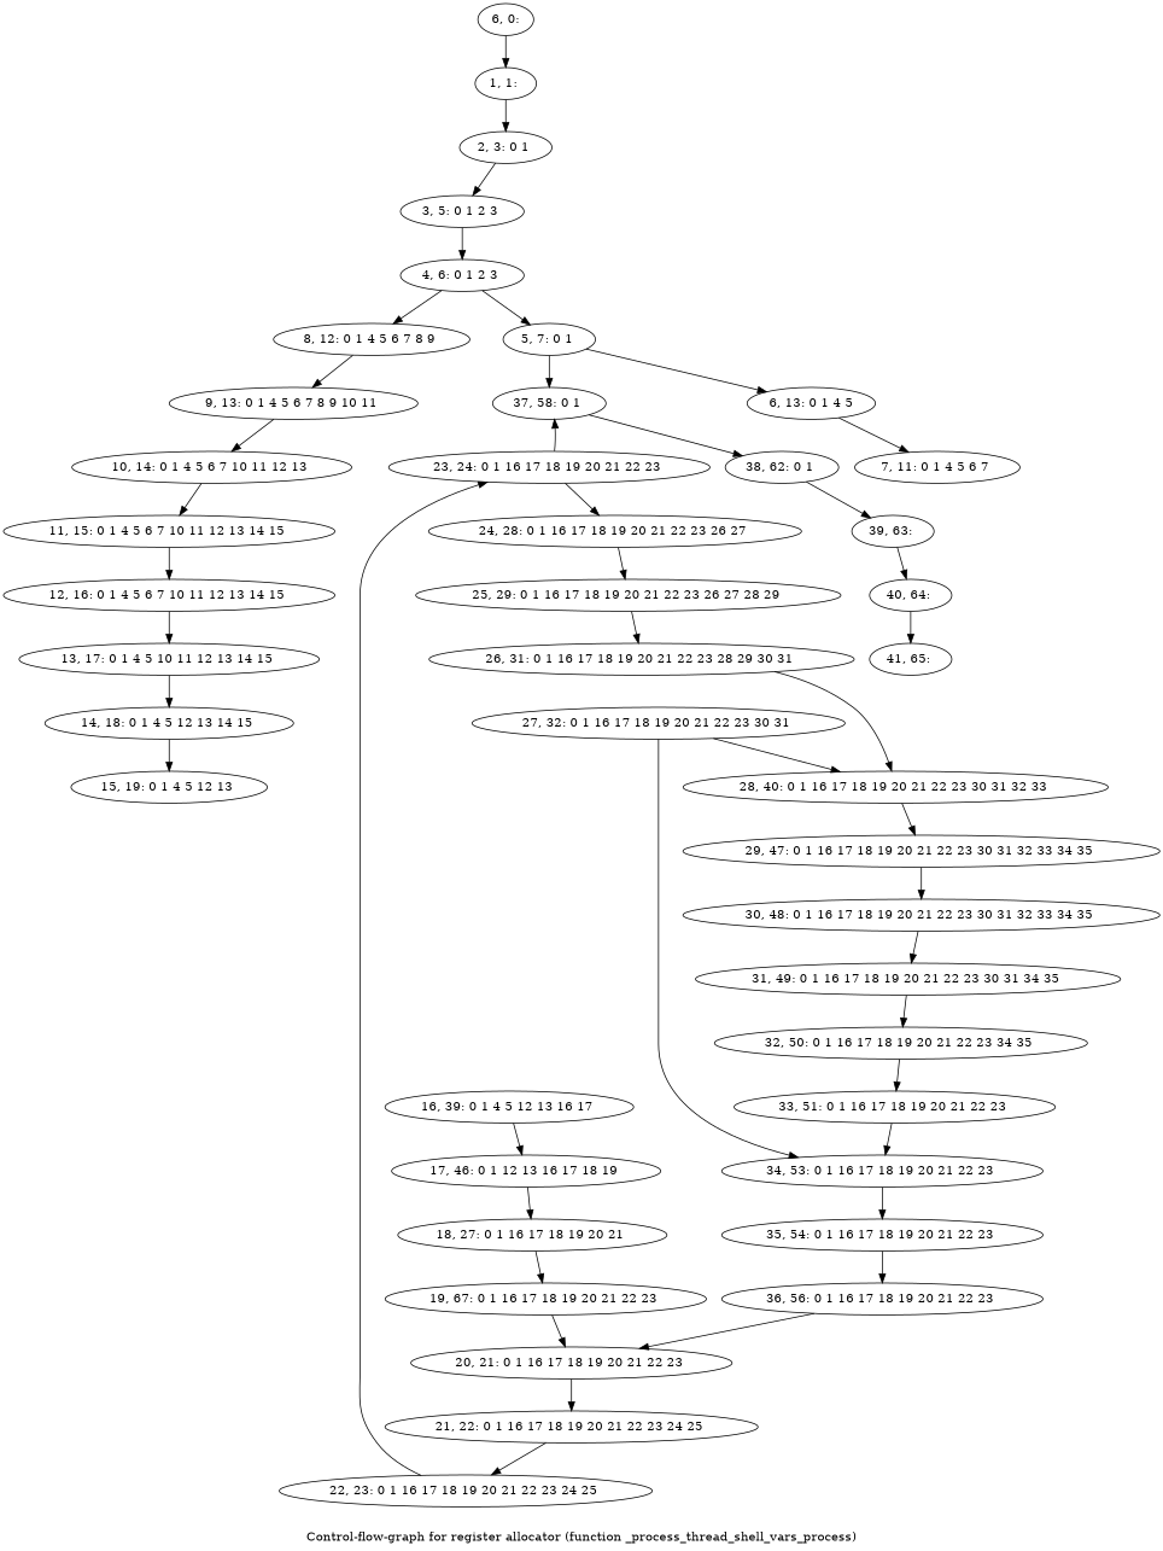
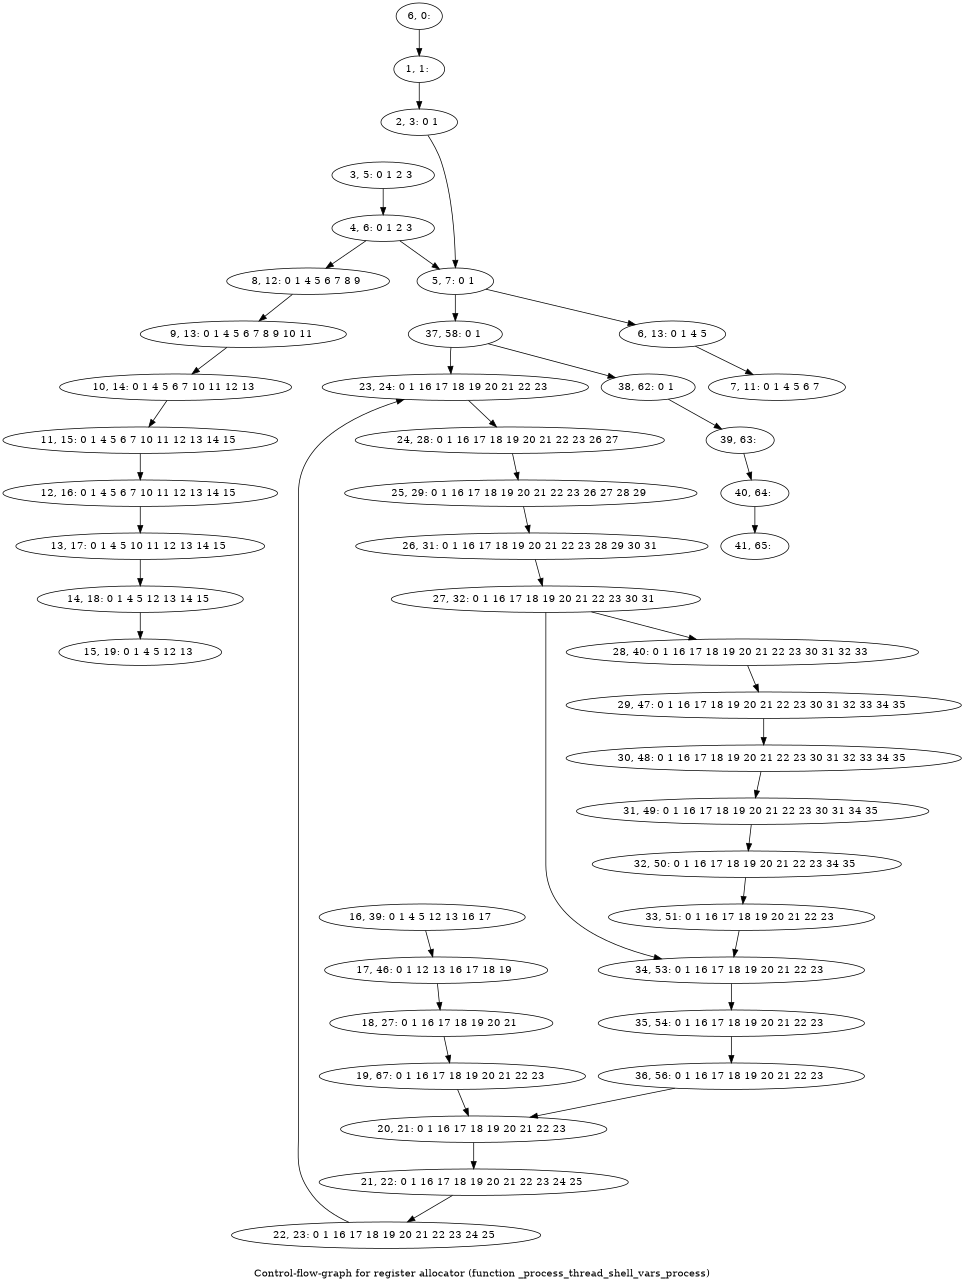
  digraph {
    label="Control-flow-graph for register allocator (function _process_thread_shell_vars_process)"
    n1 [label="6, 0:"]
    n2 [label="1, 1: "]
    n3 [label="2, 3: 0 1 "]
    n4 [label="3, 5: 0 1 2 3 "]
    n5 [label="4, 6: 0 1 2 3 "]
    n6 [label="5, 7: 0 1 "]
    n7 [label="8, 12: 0 1 4 5 6 7 8 9 "]
    n8 [label="6, 13: 0 1 4 5"]
    n9 [label="37, 58: 0 1 "]
    n10 [label="7, 11: 0 1 4 5 6 7 "]
    n11 [label="38, 62: 0 1 "]
    n12 [label="9, 13: 0 1 4 5 6 7 8 9 10 11 "]
    n13 [label="10, 14: 0 1 4 5 6 7 10 11 12 13 "]
    n14 [label="11, 15: 0 1 4 5 6 7 10 11 12 13 14 15 "]
    n15 [label="12, 16: 0 1 4 5 6 7 10 11 12 13 14 15 "]
    n16 [label="13, 17: 0 1 4 5 10 11 12 13 14 15 "]
    n17 [label="14, 18: 0 1 4 5 12 13 14 15 "]
    n18 [label="15, 19: 0 1 4 5 12 13 "]
    n19 [label="16, 39: 0 1 4 5 12 13 16 17 "]
    n20 [label="17, 46: 0 1 12 13 16 17 18 19 "]
    n21 [label="18, 27: 0 1 16 17 18 19 20 21 "]
    n22 [label="19, 67: 0 1 16 17 18 19 20 21 22 23 "]
    n23 [label="20, 21: 0 1 16 17 18 19 20 21 22 23 "]
    n24 [label="21, 22: 0 1 16 17 18 19 20 21 22 23 24 25 "]
    n25 [label="22, 23: 0 1 16 17 18 19 20 21 22 23 24 25 "]
    n26 [label="23, 24: 0 1 16 17 18 19 20 21 22 23 "]
    n27 [label="24, 28: 0 1 16 17 18 19 20 21 22 23 26 27 "]
    n28 [label="25, 29: 0 1 16 17 18 19 20 21 22 23 26 27 28 29 "]
    n29 [label="26, 31: 0 1 16 17 18 19 20 21 22 23 28 29 30 31 "]
    n30 [label="27, 32: 0 1 16 17 18 19 20 21 22 23 30 31 "]
    n31 [label="28, 40: 0 1 16 17 18 19 20 21 22 23 30 31 32 33 "]
    n32 [label="34, 53: 0 1 16 17 18 19 20 21 22 23 "]
    n33 [label="29, 47: 0 1 16 17 18 19 20 21 22 23 30 31 32 33 34 35 "]
    n34 [label="35, 54: 0 1 16 17 18 19 20 21 22 23 "]
    n35 [label="30, 48: 0 1 16 17 18 19 20 21 22 23 30 31 32 33 34 35 "]
    n36 [label="31, 49: 0 1 16 17 18 19 20 21 22 23 30 31 34 35 "]
    n37 [label="32, 50: 0 1 16 17 18 19 20 21 22 23 34 35 "]
    n38 [label="33, 51: 0 1 16 17 18 19 20 21 22 23 "]
    n39 [label="36, 56: 0 1 16 17 18 19 20 21 22 23 "]
    n40 [label="39, 63: "]
    n41 [label="40, 64: "]
    n42 [label="41, 65: "]
    n1 -> n2
    n2 -> n3
-   n3 -> n4
+   n3 -> n6
    n4 -> n5
    n5 -> n6
    n5 -> n7
    n6 -> n8
    n6 -> n9
    n7 -> n12
    n8 -> n10
    n9 -> n11
    n11 -> n40
    n12 -> n13
    n13 -> n14
    n14 -> n15
    n15 -> n16
    n16 -> n17
    n17 -> n18
    n19 -> n20
    n20 -> n21
    n21 -> n22
    n22 -> n23
    n23 -> n24
    n24 -> n25
    n25 -> n26
-   n26 -> n9
+   n9 -> n26
    n26 -> n27
    n27 -> n28
    n28 -> n29
-   n29 -> n31
+   n29 -> n30
    n30 -> n31
    n30 -> n32
    n31 -> n33
    n32 -> n34
    n33 -> n35
    n34 -> n39
    n35 -> n36
    n36 -> n37
    n37 -> n38
    n38 -> n32
    n39 -> n23
    n40 -> n41
    n41 -> n42
  }
